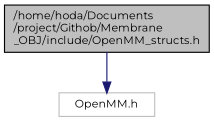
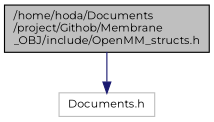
  digraph {
    fontname=Montserrat
    node [fontname=Montserrat fontsize=10 shape=record style=filled]
    n1 [color=black fillcolor=grey75 fontcolor=black height=0.2 label="/home/hoda/Documents\l/project/Githob/Membrane\l_OBJ/include/OpenMM_structs.h" width=0.4]
-   n2 [color=grey75 fillcolor=white height=0.2 label="OpenMM.h" width=0.4]
+   n2 [color=grey75 fillcolor=white height=0.2 label="Documents.h" width=0.4]
    n1 -> n2 [color=midnightblue fontname=Montserrat fontsize=10 labelfontname=Helvetica labelfontsize=10 style=solid]
  }
